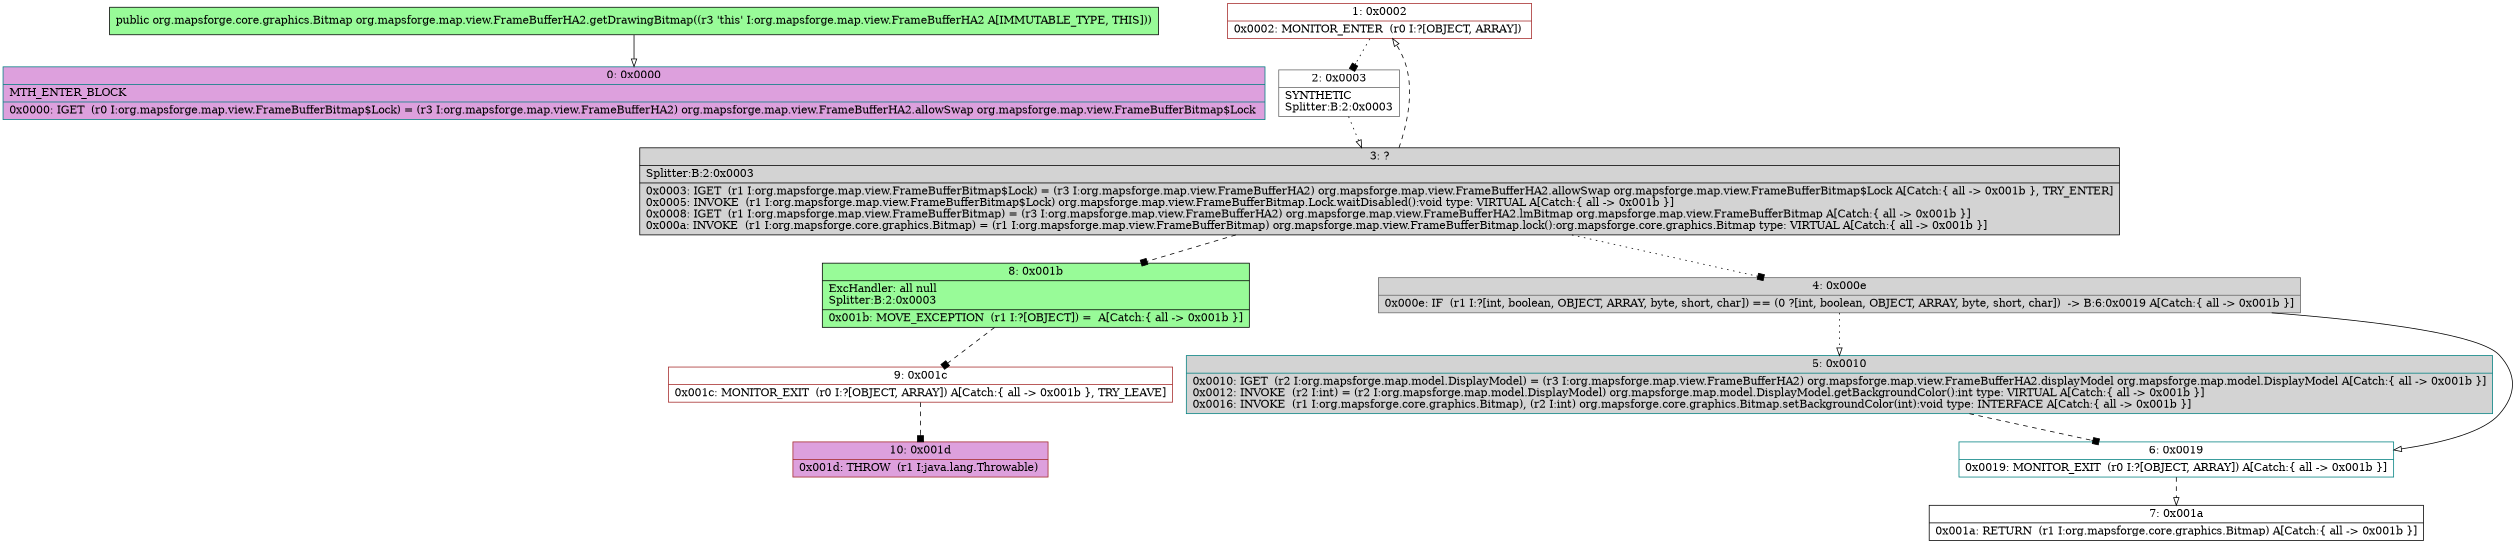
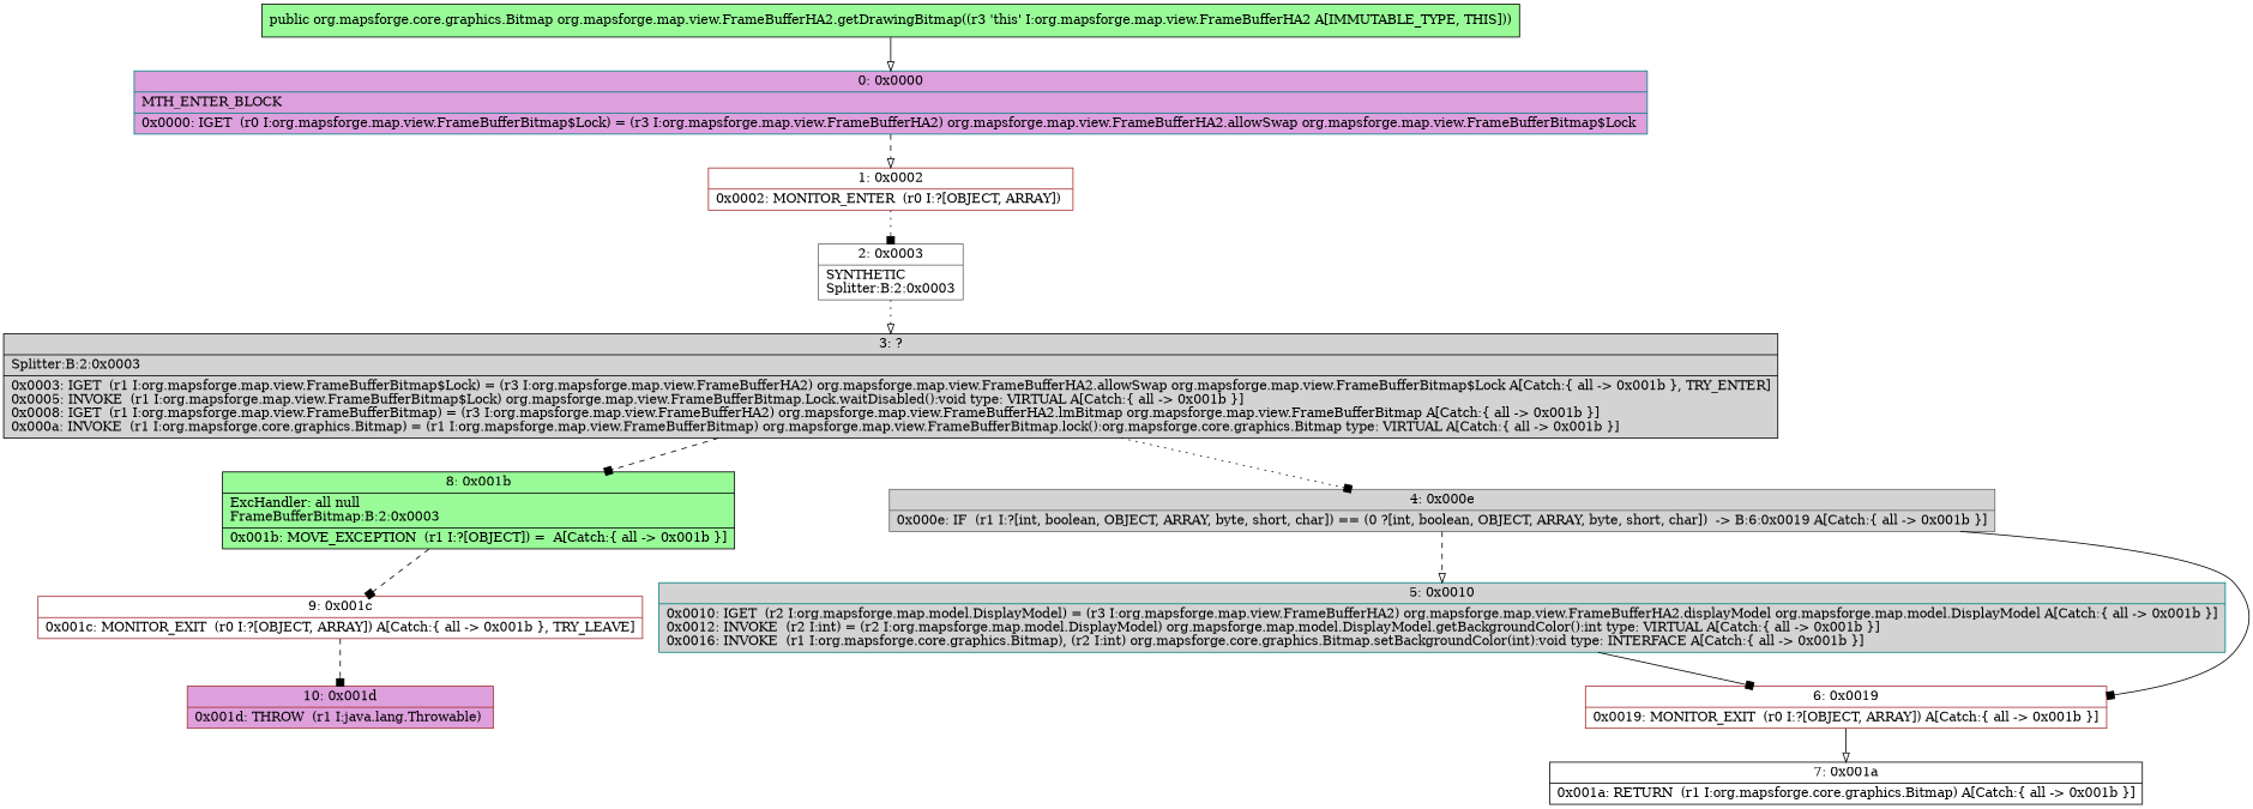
  digraph {
    node [color=brown fillcolor=white shape=record style=filled]
    edge [arrowhead=box style=dashed]
    n1 [color=teal fillcolor=plum label="{0\:\ 0x0000|MTH_ENTER_BLOCK\l|0x0000: IGET  (r0 I:org.mapsforge.map.view.FrameBufferBitmap$Lock) = (r3 I:org.mapsforge.map.view.FrameBufferHA2) org.mapsforge.map.view.FrameBufferHA2.allowSwap org.mapsforge.map.view.FrameBufferBitmap$Lock \l}"]
    n2 [label="{1\:\ 0x0002|0x0002: MONITOR_ENTER  (r0 I:?[OBJECT, ARRAY]) \l}"]
    n3 [color=gray40 label="{2\:\ 0x0003|SYNTHETIC\lSplitter:B:2:0x0003\l}"]
    n4 [color=black fillcolor=lightgrey label="{3\:\ ?|Splitter:B:2:0x0003\l|0x0003: IGET  (r1 I:org.mapsforge.map.view.FrameBufferBitmap$Lock) = (r3 I:org.mapsforge.map.view.FrameBufferHA2) org.mapsforge.map.view.FrameBufferHA2.allowSwap org.mapsforge.map.view.FrameBufferBitmap$Lock A[Catch:\{ all \-\> 0x001b \}, TRY_ENTER]\l0x0005: INVOKE  (r1 I:org.mapsforge.map.view.FrameBufferBitmap$Lock) org.mapsforge.map.view.FrameBufferBitmap.Lock.waitDisabled():void type: VIRTUAL A[Catch:\{ all \-\> 0x001b \}]\l0x0008: IGET  (r1 I:org.mapsforge.map.view.FrameBufferBitmap) = (r3 I:org.mapsforge.map.view.FrameBufferHA2) org.mapsforge.map.view.FrameBufferHA2.lmBitmap org.mapsforge.map.view.FrameBufferBitmap A[Catch:\{ all \-\> 0x001b \}]\l0x000a: INVOKE  (r1 I:org.mapsforge.core.graphics.Bitmap) = (r1 I:org.mapsforge.map.view.FrameBufferBitmap) org.mapsforge.map.view.FrameBufferBitmap.lock():org.mapsforge.core.graphics.Bitmap type: VIRTUAL A[Catch:\{ all \-\> 0x001b \}]\l}"]
-   n5 [color=black fillcolor=palegreen label="{8\:\ 0x001b|ExcHandler: all null\lSplitter:B:2:0x0003\l|0x001b: MOVE_EXCEPTION  (r1 I:?[OBJECT]) =  A[Catch:\{ all \-\> 0x001b \}]\l}"]
+   n5 [color=black fillcolor=palegreen label="{8\:\ 0x001b|ExcHandler: all null\lFrameBufferBitmap:B:2:0x0003\l|0x001b: MOVE_EXCEPTION  (r1 I:?[OBJECT]) =  A[Catch:\{ all \-\> 0x001b \}]\l}"]
    n6 [color=gray40 fillcolor=lightgrey label="{4\:\ 0x000e|0x000e: IF  (r1 I:?[int, boolean, OBJECT, ARRAY, byte, short, char]) == (0 ?[int, boolean, OBJECT, ARRAY, byte, short, char])  \-\> B:6:0x0019 A[Catch:\{ all \-\> 0x001b \}]\l}"]
    n7 [label="{9\:\ 0x001c|0x001c: MONITOR_EXIT  (r0 I:?[OBJECT, ARRAY]) A[Catch:\{ all \-\> 0x001b \}, TRY_LEAVE]\l}"]
    n8 [color=teal fillcolor=lightgrey label="{5\:\ 0x0010|0x0010: IGET  (r2 I:org.mapsforge.map.model.DisplayModel) = (r3 I:org.mapsforge.map.view.FrameBufferHA2) org.mapsforge.map.view.FrameBufferHA2.displayModel org.mapsforge.map.model.DisplayModel A[Catch:\{ all \-\> 0x001b \}]\l0x0012: INVOKE  (r2 I:int) = (r2 I:org.mapsforge.map.model.DisplayModel) org.mapsforge.map.model.DisplayModel.getBackgroundColor():int type: VIRTUAL A[Catch:\{ all \-\> 0x001b \}]\l0x0016: INVOKE  (r1 I:org.mapsforge.core.graphics.Bitmap), (r2 I:int) org.mapsforge.core.graphics.Bitmap.setBackgroundColor(int):void type: INTERFACE A[Catch:\{ all \-\> 0x001b \}]\l}"]
-   n9 [color=teal label="{6\:\ 0x0019|0x0019: MONITOR_EXIT  (r0 I:?[OBJECT, ARRAY]) A[Catch:\{ all \-\> 0x001b \}]\l}"]
+   n9 [label="{6\:\ 0x0019|0x0019: MONITOR_EXIT  (r0 I:?[OBJECT, ARRAY]) A[Catch:\{ all \-\> 0x001b \}]\l}"]
    n10 [color=black label="{7\:\ 0x001a|0x001a: RETURN  (r1 I:org.mapsforge.core.graphics.Bitmap) A[Catch:\{ all \-\> 0x001b \}]\l}"]
    n11 [fillcolor=plum label="{10\:\ 0x001d|0x001d: THROW  (r1 I:java.lang.Throwable) \l}"]
    n12 [color=black fillcolor=palegreen label="{public org.mapsforge.core.graphics.Bitmap org.mapsforge.map.view.FrameBufferHA2.getDrawingBitmap((r3 'this' I:org.mapsforge.map.view.FrameBufferHA2 A[IMMUTABLE_TYPE, THIS])) }"]
-   n4 -> n2 [arrowhead=onormal]
+   n1 -> n2 [arrowhead=onormal]
    n2 -> n3 [style=dotted]
    n3 -> n4 [arrowhead=onormal style=dotted]
    n4 -> n5
    n4 -> n6 [style=dotted]
    n5 -> n7
-   n6 -> n8 [arrowhead=onormal style=dotted]
-   n6 -> n9 [arrowhead=onormal style=solid]
+   n6 -> n8 [arrowhead=onormal]
+   n6 -> n9 [style=solid]
    n7 -> n11
-   n8 -> n9
-   n9 -> n10 [arrowhead=onormal]
+   n8 -> n9 [style=solid]
+   n9 -> n10 [arrowhead=onormal style=solid]
    n12 -> n1 [arrowhead=onormal style=solid]
  }
